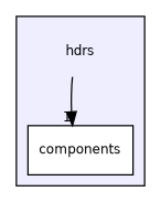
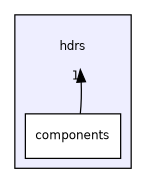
  digraph {
    compound=true
    node [fontname=Helvetica fontsize=10]
    n1 [label=hdrs shape=plaintext]
    n2 [fillcolor=white label=components shape=box style=filled]
    subgraph cluster_1 {
      bgcolor="#eeeeff"
      pencolor=black
      n1
      n2
    }
-   n1 -> n2 [headlabel=1 labeldistance=1.5 labelfontname=Helvetica labelfontsize=10]
+   n2 -> n1 [headlabel=1 labeldistance=1.5 labelfontname=Helvetica labelfontsize=10]
  }
